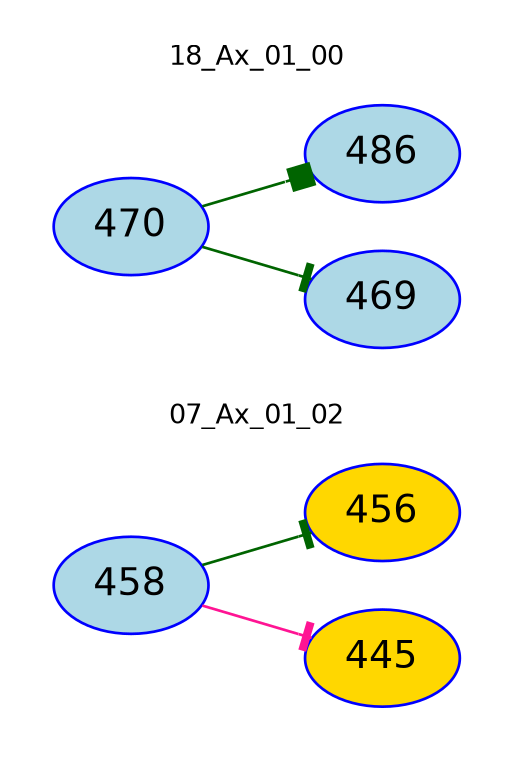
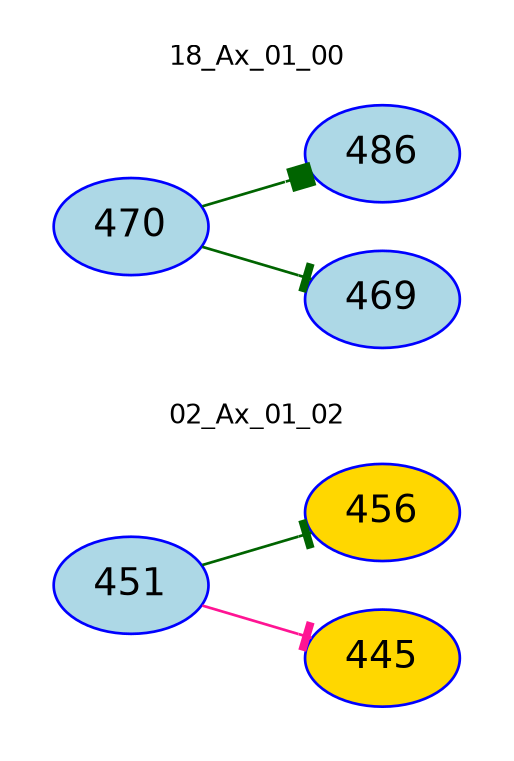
  digraph {
    fontname="DejaVu Sans"
    rankdir=LR
    node [color=blue fillcolor=lightblue fontname="DejaVu Sans" style=filled]
    edge [arrowhead=tee color=darkgreen fontname="DejaVu Sans"]
-   n1 [label=458]
+   n1 [label=451]
    n2 [fillcolor=gold label=445]
    n3 [fillcolor=gold label=456]
    n4 [label=470]
    n5 [label=469]
    n6 [label=486]
    subgraph cluster_1 {
      color=white
      fontsize=10
-     label="07_Ax_01_02"
+     label="02_Ax_01_02"
      n1
      n2
      n3
    }
    subgraph cluster_2 {
      color=white
      fontsize=10
      label="18_Ax_01_00"
      n4
      n5
      n6
    }
    n1 -> n2 [color=deeppink]
    n1 -> n3
    n4 -> n5
    n4 -> n6 [arrowhead=box]
  }
